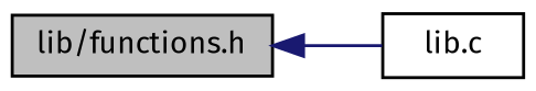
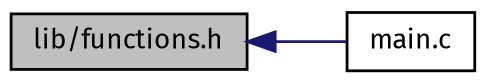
  digraph {
    rankdir=LR
    fontname="Fira Sans"
    node [color=black fontname="Fira Sans" fontsize=10 shape=record style=filled]
    n1 [fillcolor=grey75 fontcolor=black height=0.2 label="lib/functions.h" width=0.4]
-   n2 [fillcolor=white height=0.2 label="lib.c" width=0.4]
+   n2 [fillcolor=white height=0.2 label="main.c" width=0.4]
    n1 -> n2 [color=midnightblue dir=back fontname="Fira Sans" fontsize=10 labelfontname=Helvetica labelfontsize=10 style=solid]
  }
